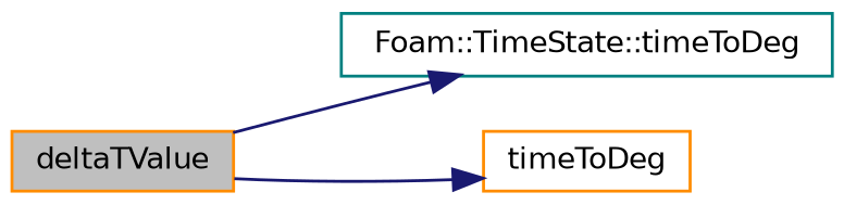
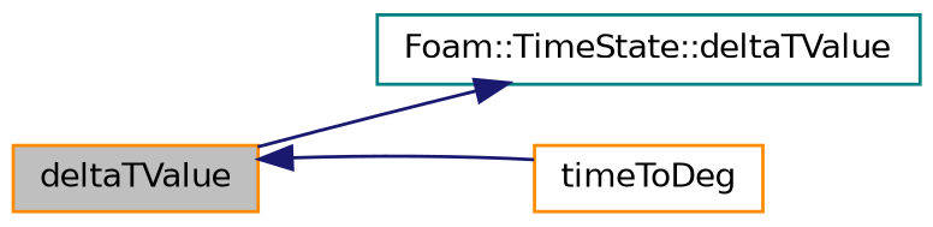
  digraph {
    rankdir=LR
    node [color=darkorange fontname=Helvetica fontsize=10 shape=record]
    edge [color=midnightblue fontname=Helvetica fontsize=10 labelfontname=Helvetica labelfontsize=10 style=solid]
    n1 [fillcolor=grey75 fontcolor=black height=0.2 label=deltaTValue style=filled width=0.4]
-   n2 [color=teal height=0.2 label="Foam::TimeState::timeToDeg" width=0.4]
+   n2 [color=teal height=0.2 label="Foam::TimeState::deltaTValue" width=0.4]
    n3 [height=0.2 label=timeToDeg width=0.4]
    n1 -> n2
-   n1 -> n3
+   n3 -> n1
  }
